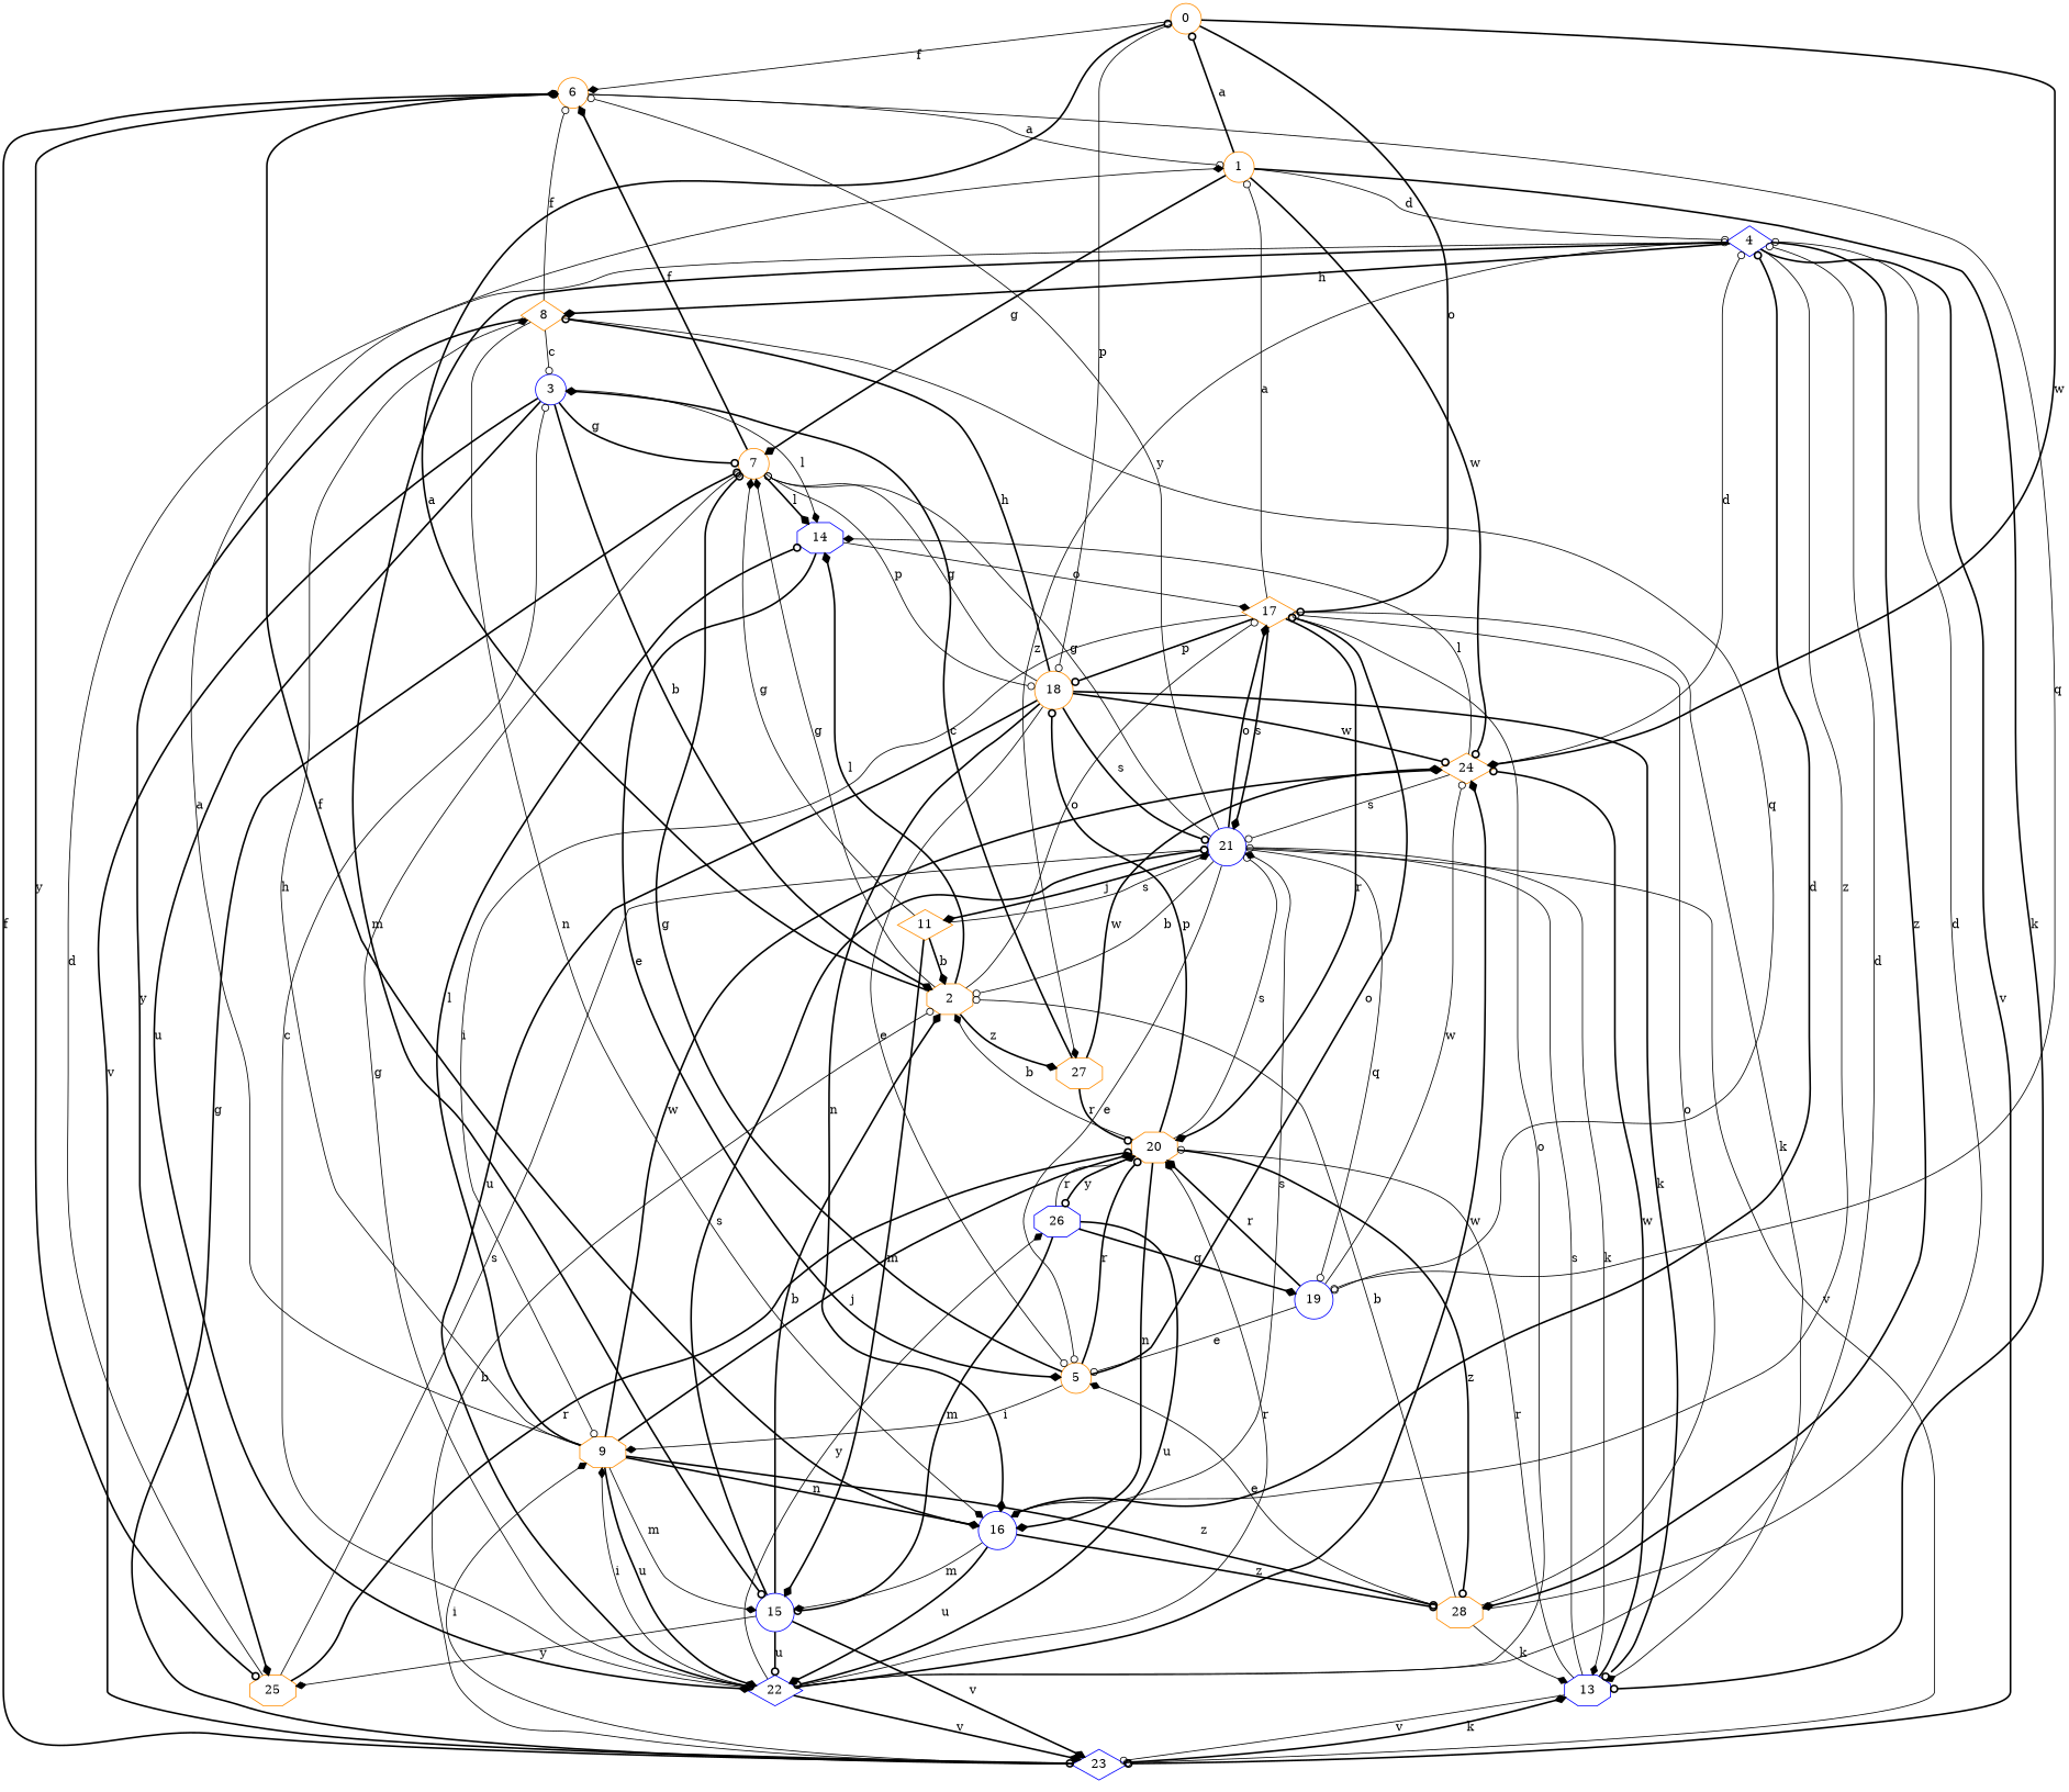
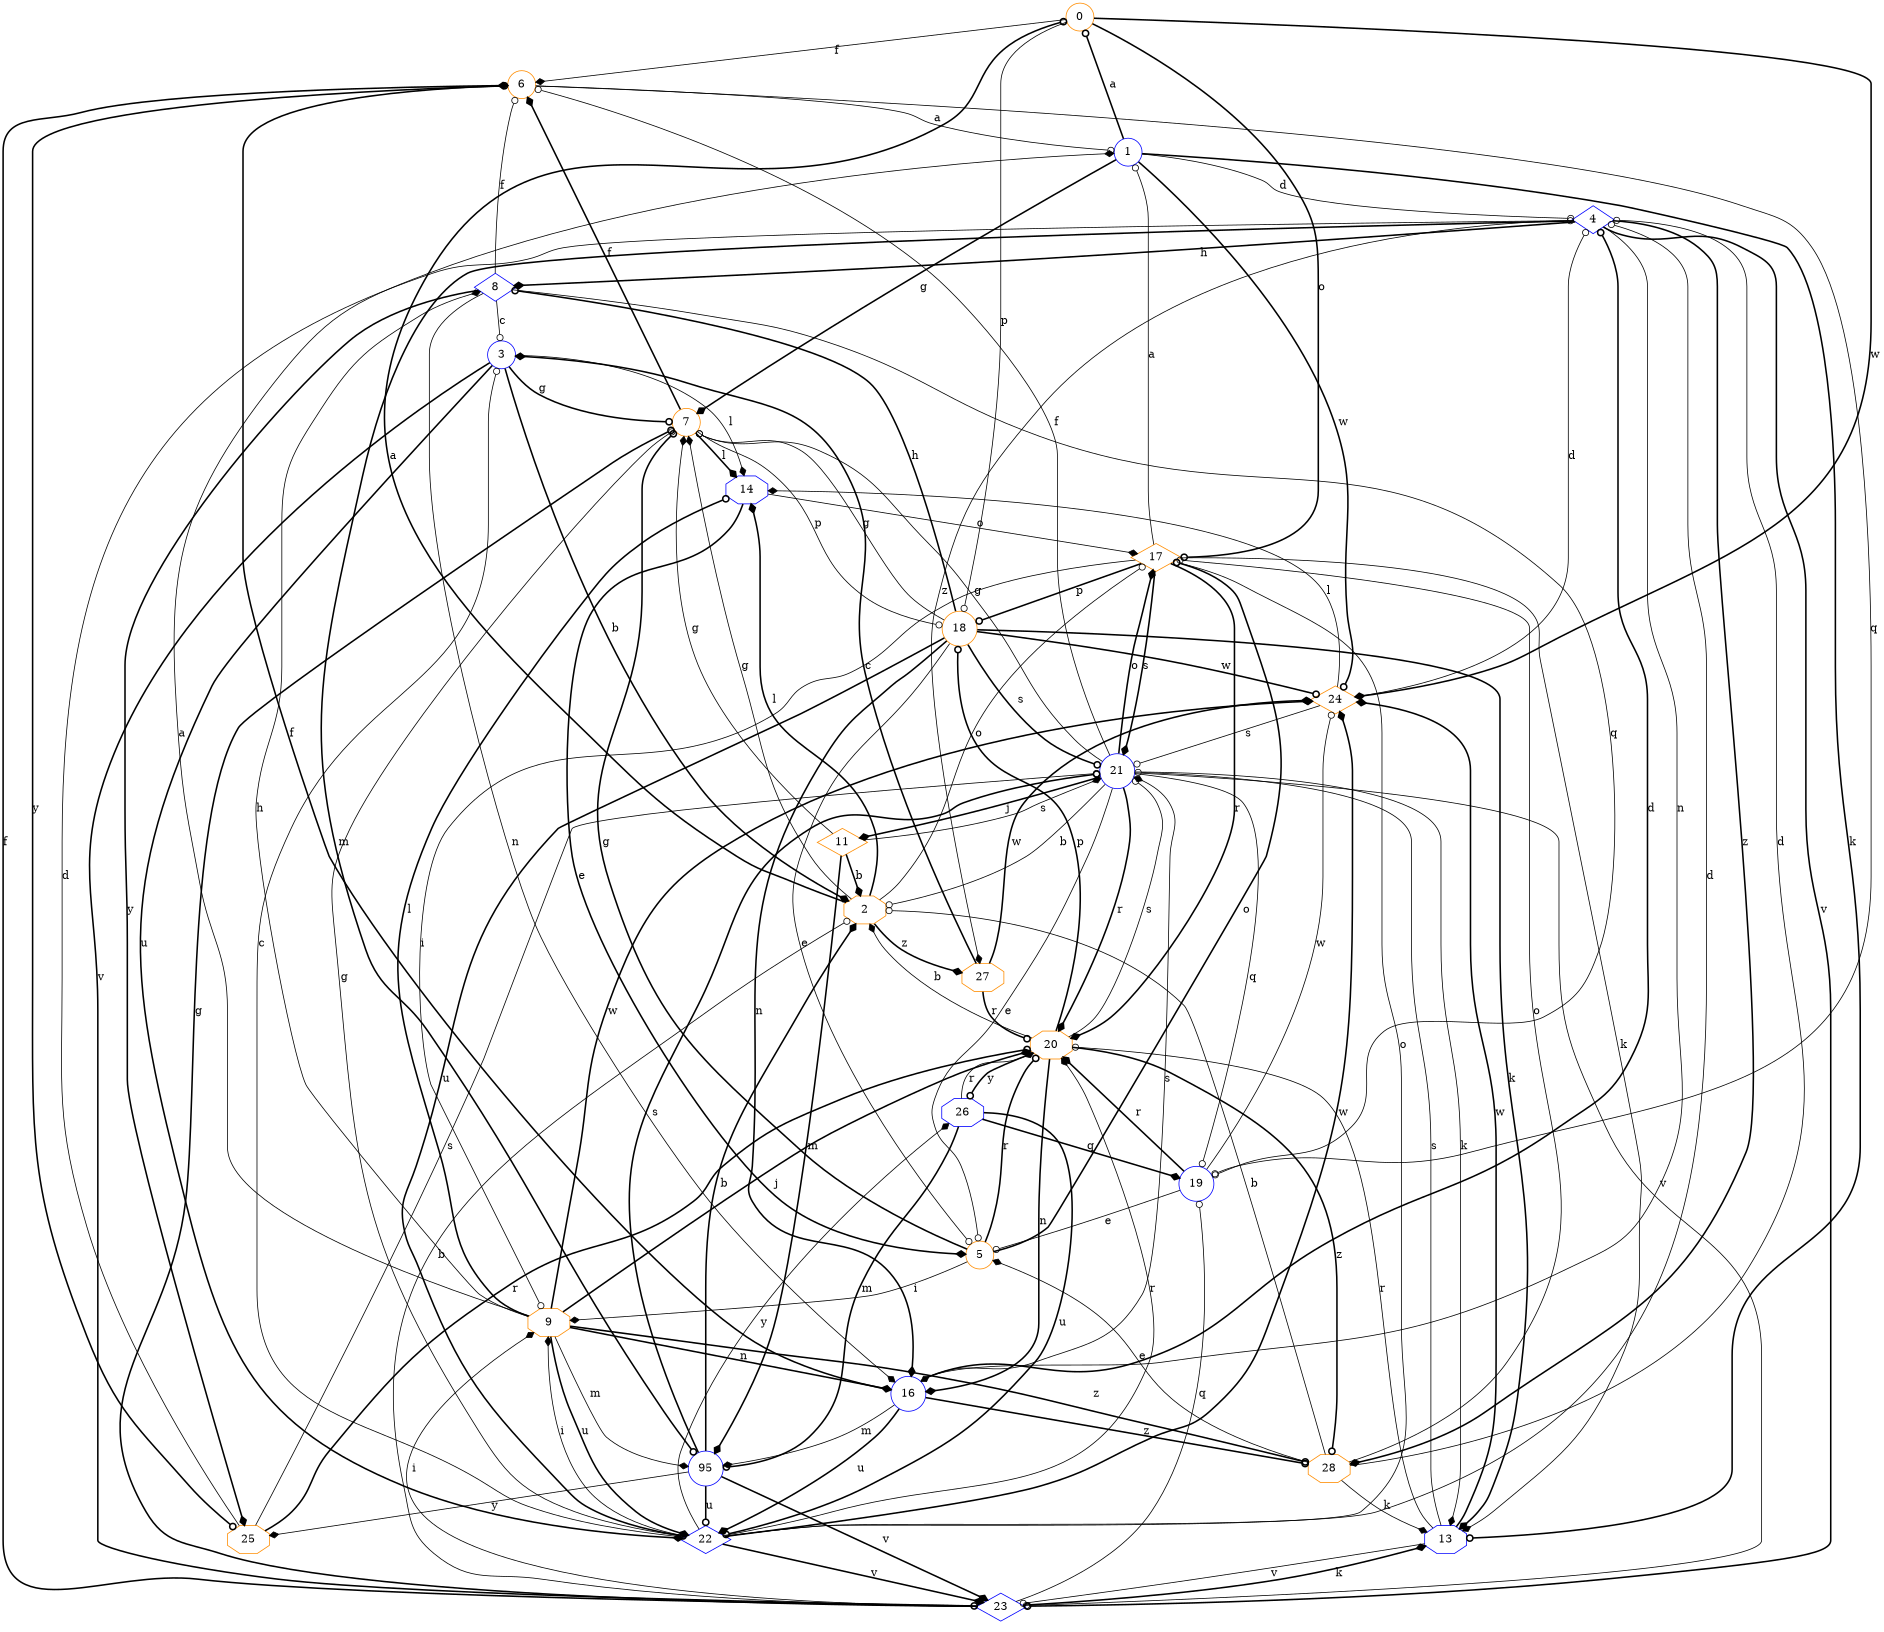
  strict digraph {
    node [color=darkorange shape=circle]
    edge [arrowhead=odot style=bold]
    0
    6
    17 [shape=diamond]
    18
    24 [shape=diamond]
-   1
+   1 [color=blue]
    19 [color=blue]
    25 [shape=octagon]
    13 [color=blue shape=octagon]
    9 [shape=octagon]
    20 [shape=octagon]
    21 [color=blue]
    7
    22 [color=blue shape=diamond]
-   8 [shape=diamond]
+   8 [color=blue shape=diamond]
    16 [color=blue]
    5
    4 [color=blue shape=diamond]
    14 [color=blue shape=octagon]
    27 [shape=octagon]
    23 [color=blue shape=diamond]
-   15 [color=blue]
+   15 [color=blue label=95]
    28 [shape=octagon]
    2 [shape=octagon]
    3 [color=blue]
    26 [color=blue shape=octagon]
    11 [shape=diamond]
    0 -> 6 [arrowhead=diamond label=f style=solid]
    0 -> 17 [label=o]
    0 -> 18 [label=p style=solid]
    0 -> 24 [arrowhead=diamond label=w]
    6 -> 1 [label=a style=solid]
    6 -> 19 [label=q style=solid]
    6 -> 25 [label=y]
    17 -> 18 [label=p]
    17 -> 1 [label=a style=solid]
    17 -> 13 [arrowhead=diamond label=k style=solid]
    17 -> 9 [label=i style=solid]
    17 -> 20 [arrowhead=diamond label=r]
    17 -> 21 [arrowhead=diamond label=s]
    18 -> 24 [label=w]
-   18 -> 13 [label=k]
+   18 -> 13 [arrowhead=diamond label=k]
    18 -> 21 [label=s]
    18 -> 7 [label=g style=solid]
    18 -> 22 [label=u]
    18 -> 8 [label=h]
    18 -> 16 [arrowhead=diamond label=n]
    18 -> 5 [label=e style=solid]
    24 -> 21 [label=s style=solid]
    24 -> 4 [label=d style=solid]
    24 -> 14 [arrowhead=diamond label=l style=solid]
    1 -> 0 [label=a]
    1 -> 24 [label=w]
    1 -> 13 [label=k]
    1 -> 7 [arrowhead=diamond label=g]
    1 -> 4 [label=d style=solid]
    19 -> 24 [label=w style=solid]
    19 -> 20 [arrowhead=diamond label=r]
    19 -> 5 [label=e style=solid]
    25 -> 20 [label=r]
    25 -> 21 [label=s style=solid]
    25 -> 4 [label=d style=solid]
-   13 -> 24 [label=w]
+   13 -> 24 [arrowhead=diamond label=w]
    13 -> 20 [label=r style=solid]
    13 -> 21 [label=s style=solid]
    13 -> 23 [label=v style=solid]
    9 -> 24 [arrowhead=diamond label=w]
    9 -> 1 [arrowhead=diamond label=a style=solid]
    9 -> 20 [arrowhead=diamond label=j]
    9 -> 22 [arrowhead=diamond label=u]
    9 -> 8 [arrowhead=diamond label=h style=solid]
    9 -> 16 [arrowhead=diamond label=n]
    9 -> 14 [label=l]
    9 -> 15 [arrowhead=diamond label=m style=solid]
    9 -> 28 [label=z]
    20 -> 18 [label=p]
    20 -> 21 [label=s style=solid]
    20 -> 16 [arrowhead=diamond label=n]
    20 -> 28 [label=z]
    20 -> 2 [arrowhead=diamond label=b style=solid]
    20 -> 26 [label=y]
-   21 -> 6 [label=y style=solid]
+   21 -> 6 [label=f style=solid]
    21 -> 17 [arrowhead=diamond label=o]
    21 -> 19 [label=q style=solid]
    21 -> 13 [arrowhead=diamond label=k style=solid]
+   21 -> 20 [arrowhead=diamond label=r]
    21 -> 7 [label=g style=solid]
    21 -> 5 [label=e style=solid]
    21 -> 23 [label=v style=solid]
    21 -> 2 [label=b style=solid]
    21 -> 11 [arrowhead=diamond label=j]
    7 -> 6 [arrowhead=diamond label=f]
    7 -> 18 [label=p style=solid]
    7 -> 14 [arrowhead=diamond label=l]
    22 -> 17 [label=o style=solid]
    22 -> 24 [arrowhead=diamond label=w]
    22 -> 9 [arrowhead=diamond label=i style=solid]
    22 -> 20 [arrowhead=diamond label=r style=solid]
    22 -> 7 [label=g style=solid]
    22 -> 4 [label=d style=solid]
    22 -> 23 [arrowhead=diamond label=v]
    22 -> 3 [label=c style=solid]
    22 -> 26 [arrowhead=diamond label=y style=solid]
    8 -> 6 [label=f style=solid]
    8 -> 19 [label=q style=solid]
    8 -> 25 [arrowhead=diamond label=y]
    8 -> 16 [arrowhead=diamond label=n style=solid]
    8 -> 3 [label=c style=solid]
    16 -> 6 [label=f]
    16 -> 21 [arrowhead=diamond label=s style=solid]
    16 -> 22 [arrowhead=diamond label=u]
    16 -> 4 [label=d]
    16 -> 15 [arrowhead=diamond label=m style=solid]
    16 -> 28 [label=z]
    5 -> 17 [label=o]
    5 -> 9 [arrowhead=diamond label=i style=solid]
    5 -> 20 [label=r]
    5 -> 7 [label=g]
    4 -> 8 [arrowhead=diamond label=h]
-   4 -> 16 [arrowhead=diamond label=z style=solid]
+   4 -> 16 [arrowhead=diamond label=n style=solid]
    4 -> 27 [arrowhead=diamond label=z style=solid]
    4 -> 23 [label=v]
    4 -> 15 [label=m]
    4 -> 28 [arrowhead=diamond label=z]
    14 -> 17 [arrowhead=diamond label=o style=solid]
    14 -> 5 [arrowhead=diamond label=e]
    27 -> 24 [arrowhead=diamond label=w]
    27 -> 20 [label=r]
    27 -> 3 [arrowhead=diamond label=c]
    23 -> 6 [arrowhead=diamond label=f]
+   23 -> 19 [label=q style=solid]
    23 -> 13 [arrowhead=diamond label=k]
    23 -> 9 [arrowhead=diamond label=i style=solid]
    23 -> 7 [label=g]
    23 -> 2 [label=b style=solid]
    15 -> 25 [arrowhead=diamond label=y style=solid]
    15 -> 21 [label=s]
    15 -> 22 [label=u]
    15 -> 23 [arrowhead=diamond label=v]
    15 -> 2 [arrowhead=diamond label=b]
    28 -> 17 [label=o style=solid]
    28 -> 13 [arrowhead=diamond label=k style=solid]
    28 -> 5 [arrowhead=diamond label=e style=solid]
    28 -> 4 [label=d style=solid]
    28 -> 2 [label=b style=solid]
    2 -> 0 [label=a]
    2 -> 17 [label=o style=solid]
    2 -> 7 [arrowhead=diamond label=g style=solid]
    2 -> 14 [arrowhead=diamond label=l]
    2 -> 27 [arrowhead=diamond label=z]
    3 -> 7 [label=g]
    3 -> 22 [arrowhead=diamond label=u]
    3 -> 14 [arrowhead=diamond label=l style=solid]
    3 -> 23 [label=v]
    3 -> 2 [arrowhead=diamond label=b]
    26 -> 19 [arrowhead=diamond label=q]
    26 -> 20 [arrowhead=diamond label=r style=solid]
    26 -> 22 [label=u]
    26 -> 15 [label=m]
    11 -> 21 [arrowhead=diamond label=s style=solid]
    11 -> 7 [arrowhead=diamond label=g style=solid]
    11 -> 15 [arrowhead=diamond label=m]
    11 -> 2 [arrowhead=diamond label=b]
  }
